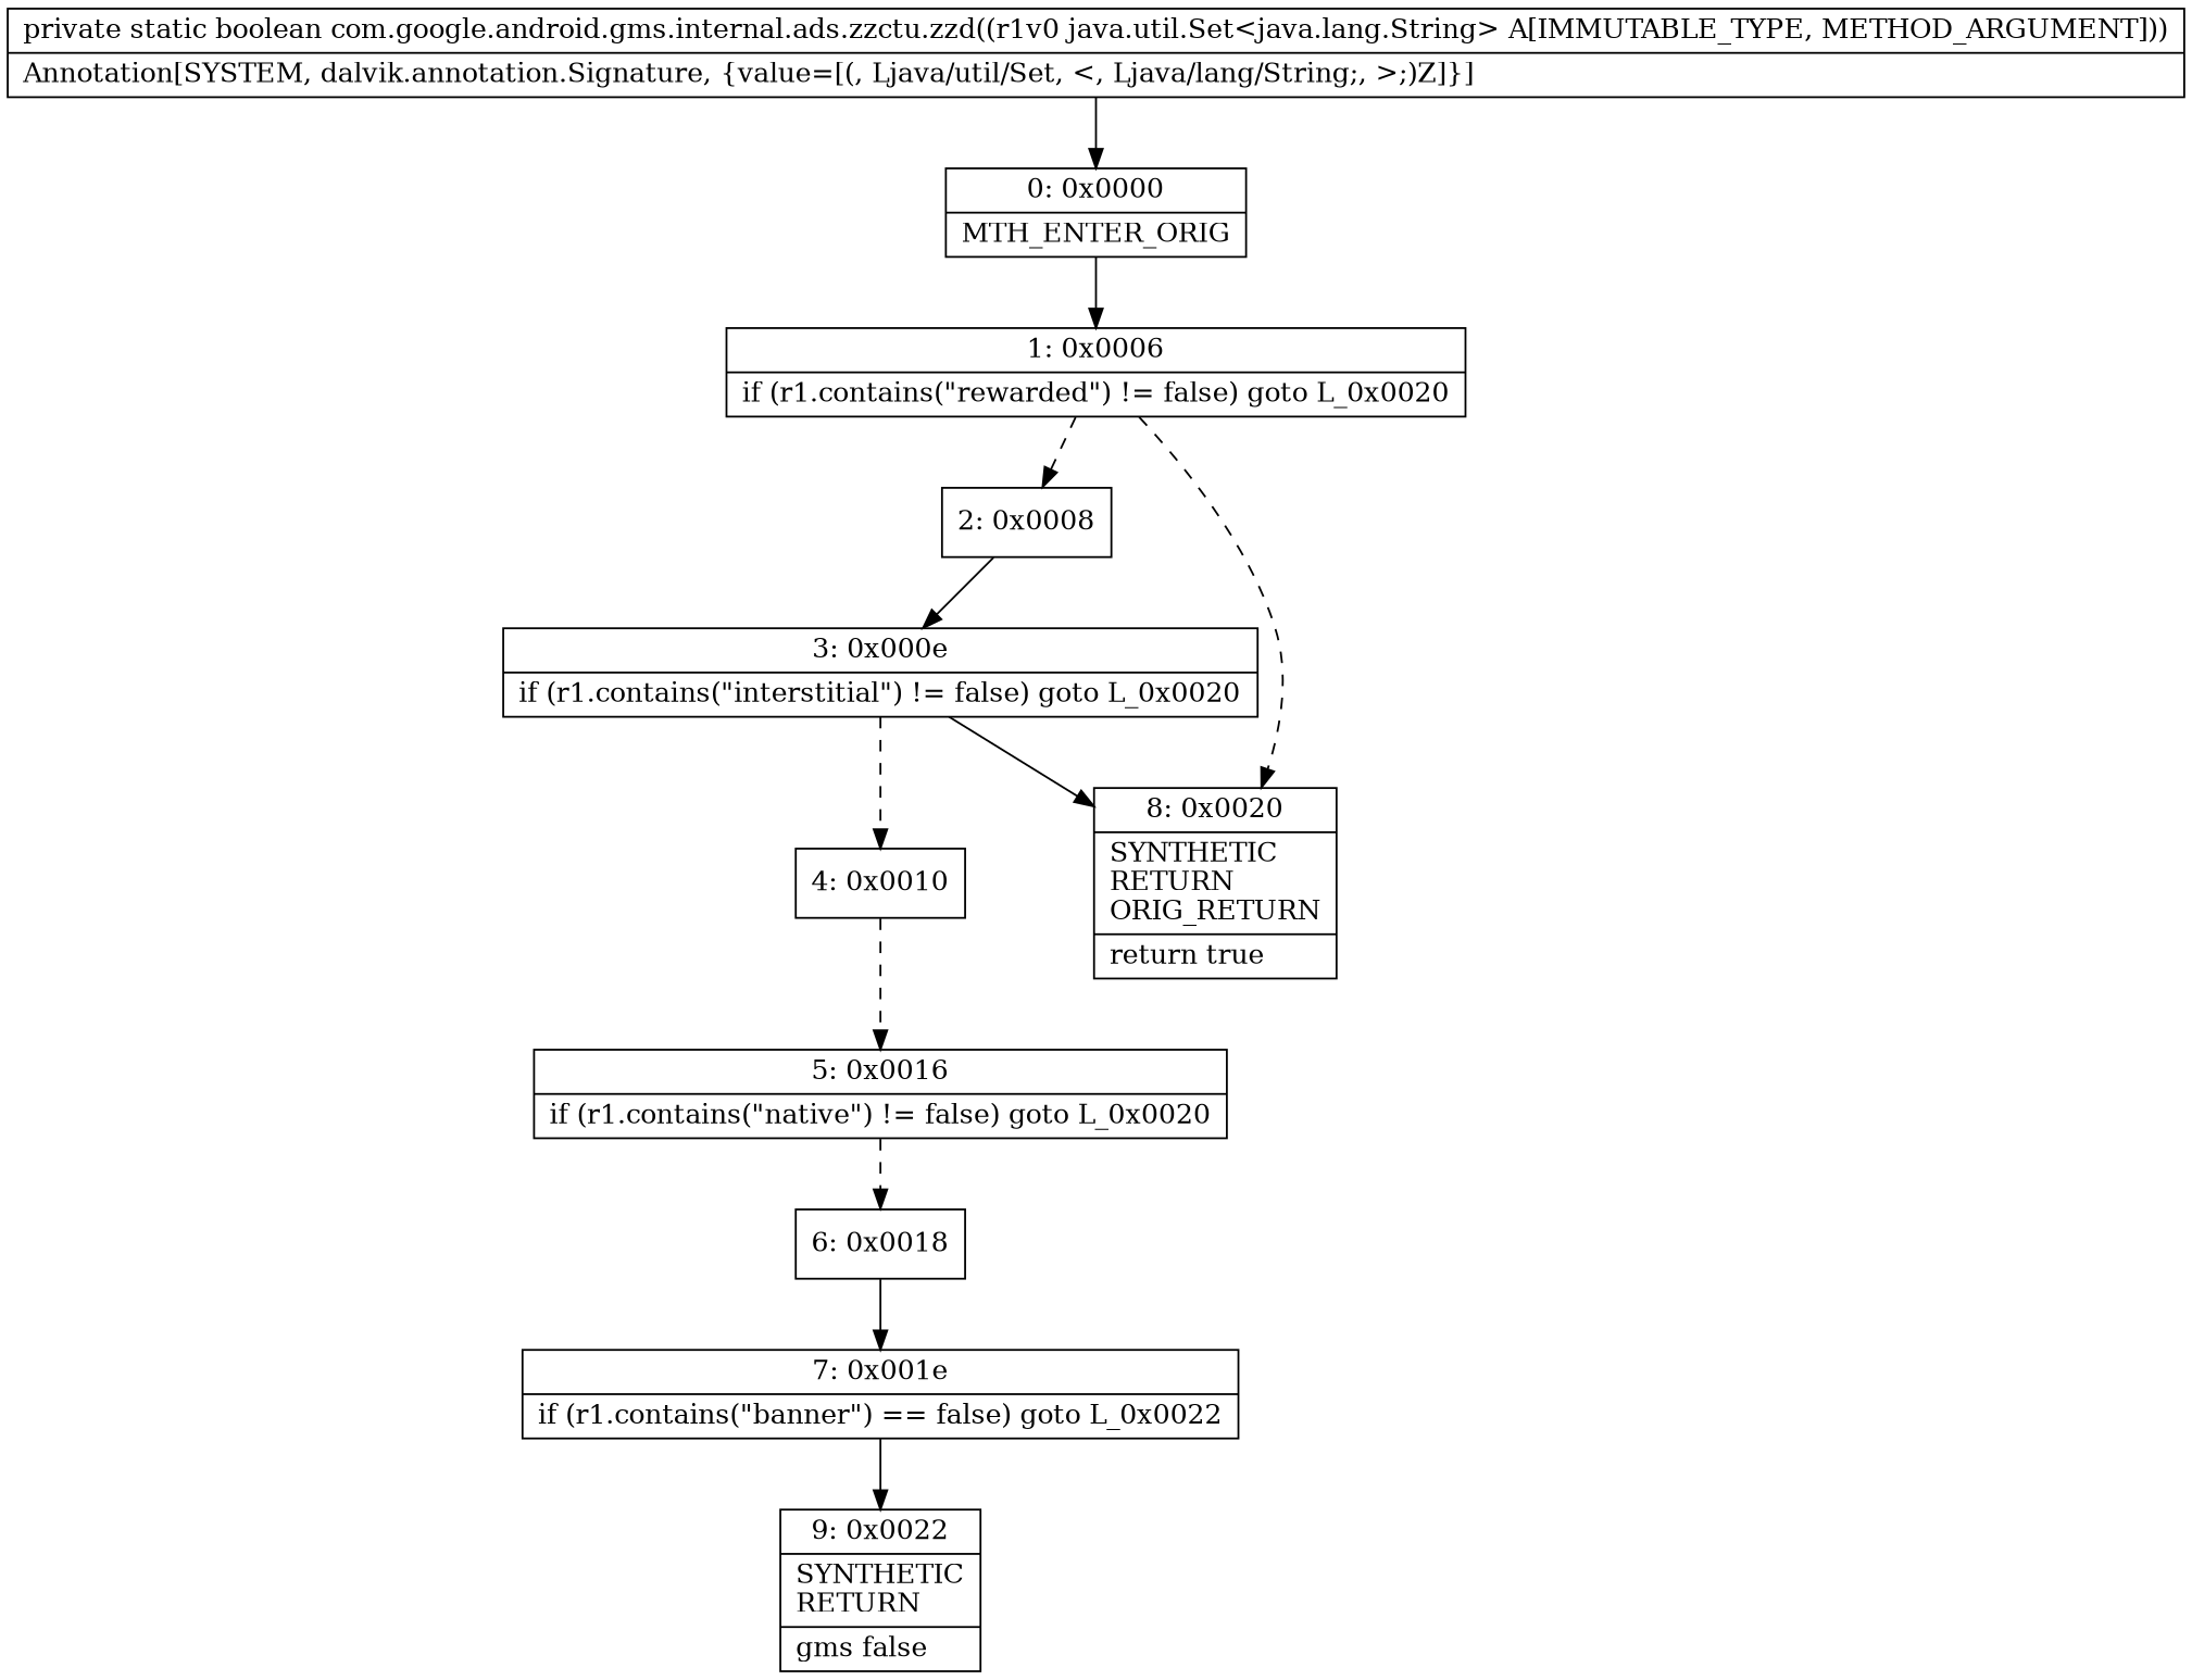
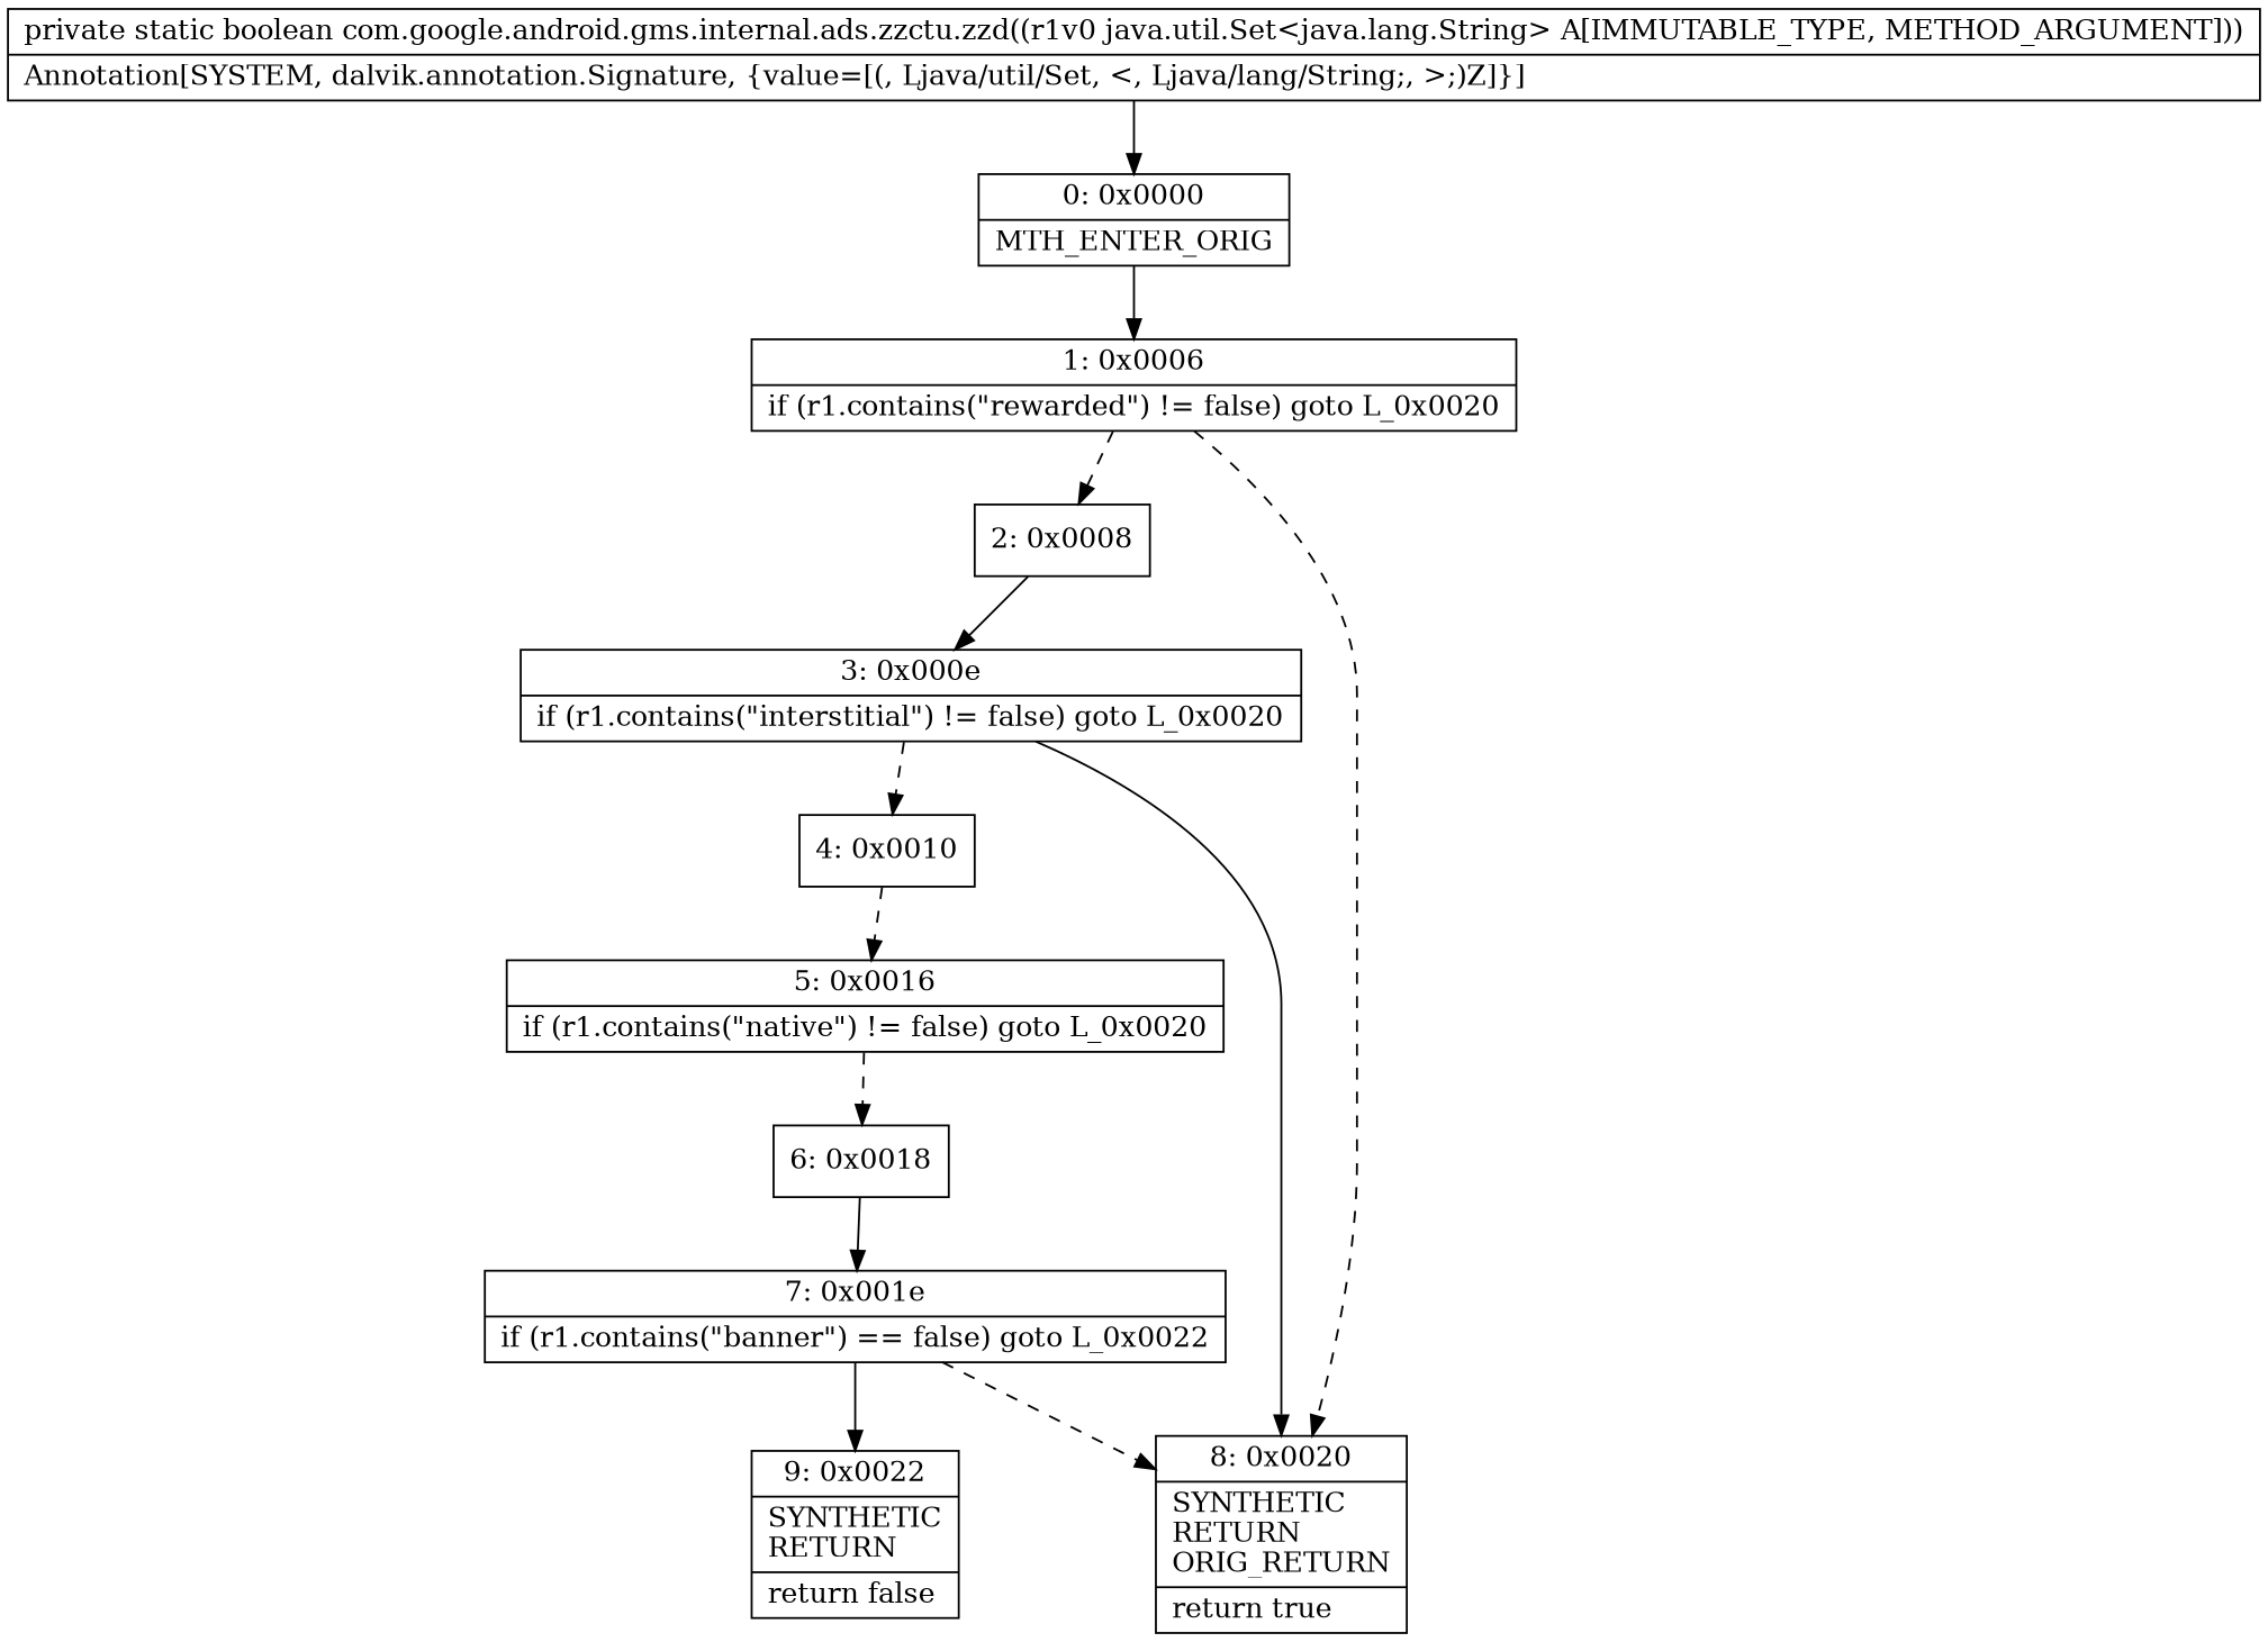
  digraph {
    node [shape=record]
    n1 [label="{0\:\ 0x0000|MTH_ENTER_ORIG\l}"]
    n2 [label="{1\:\ 0x0006|if (r1.contains(\"rewarded\") != false) goto L_0x0020\l}"]
    n3 [label="{2\:\ 0x0008}"]
    n4 [label="{8\:\ 0x0020|SYNTHETIC\lRETURN\lORIG_RETURN\l|return true\l}"]
    n5 [label="{3\:\ 0x000e|if (r1.contains(\"interstitial\") != false) goto L_0x0020\l}"]
    n6 [label="{4\:\ 0x0010}"]
    n7 [label="{5\:\ 0x0016|if (r1.contains(\"native\") != false) goto L_0x0020\l}"]
    n8 [label="{6\:\ 0x0018}"]
    n9 [label="{7\:\ 0x001e|if (r1.contains(\"banner\") == false) goto L_0x0022\l}"]
-   n10 [label="{9\:\ 0x0022|SYNTHETIC\lRETURN\l|gms false\l}"]
+   n10 [label="{9\:\ 0x0022|SYNTHETIC\lRETURN\l|return false\l}"]
    n11 [label="{private static boolean com.google.android.gms.internal.ads.zzctu.zzd((r1v0 java.util.Set\<java.lang.String\> A[IMMUTABLE_TYPE, METHOD_ARGUMENT]))  | Annotation[SYSTEM, dalvik.annotation.Signature, \{value=[(, Ljava\/util\/Set, \<, Ljava\/lang\/String;, \>;)Z]\}]\l}"]
    n1 -> n2
    n2 -> n3 [style=dashed]
    n2 -> n4 [style=dashed]
    n3 -> n5
    n5 -> n4
    n5 -> n6 [style=dashed]
    n6 -> n7 [style=dashed]
    n7 -> n8 [style=dashed]
    n8 -> n9
+   n9 -> n4 [style=dashed]
    n9 -> n10
    n11 -> n1
  }
